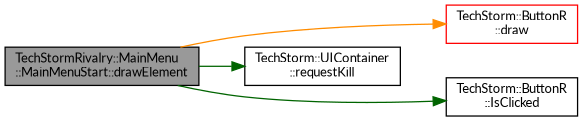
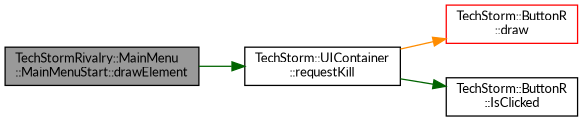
  digraph {
    fontname=Lato
    rankdir=LR
    node [color=black fillcolor=white fontname=Lato fontsize=10 shape=box style=filled]
    edge [color=darkgreen fontname=Lato fontsize=10 labelfontname=Helvetica labelfontsize=10 style=solid]
    n1 [fillcolor=grey60 fontcolor=black height=0.2 label="TechStormRivalry::MainMenu\l::MainMenuStart::drawElement" width=0.4]
    n2 [color=red height=0.2 label="TechStorm::ButtonR\l::draw" width=0.4]
    n3 [height=0.2 label="TechStorm::ButtonR\l::IsClicked" width=0.4]
    n4 [height=0.2 label="TechStorm::UIContainer\l::requestKill" width=0.4]
-   n1 -> n2 [color=darkorange]
-   n1 -> n3
+   n4 -> n2 [color=darkorange]
+   n4 -> n3
    n1 -> n4
  }
